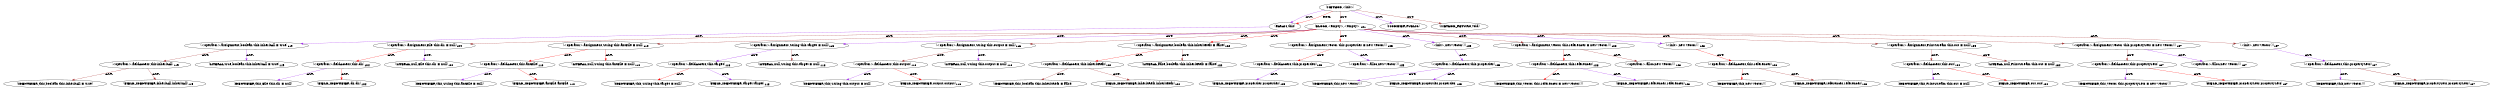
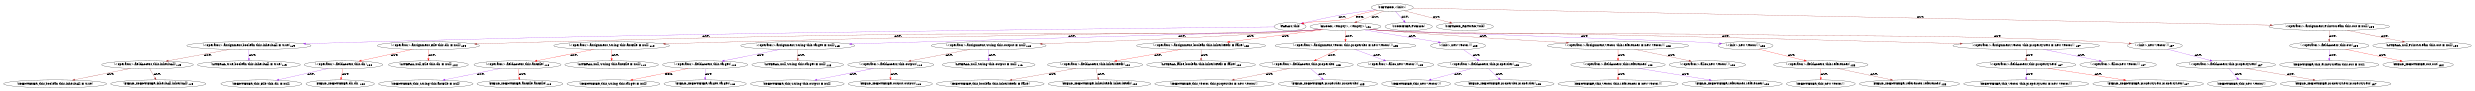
  digraph {
    edge [color=purple]
    n1 [label=<(METHOD,&lt;init&gt;)>]
    n2 [label=<(PARAM,this)>]
    n3 [label=<(BLOCK,&lt;empty&gt;,&lt;empty&gt;)<SUB>101</SUB>>]
    n4 [label=<(MODIFIER,PUBLIC)>]
    n5 [label=<(METHOD_RETURN,void)>]
    n6 [label=<(&lt;operator&gt;.assignment,boolean this.inheritAll = true)<SUB>119</SUB>>]
    n7 [label=<(&lt;operator&gt;.assignment,File this.dir = null)<SUB>104</SUB>>]
    n8 [label=<(&lt;operator&gt;.assignment,String this.antFile = null)<SUB>110</SUB>>]
    n9 [label=<(&lt;operator&gt;.assignment,String this.target = null)<SUB>113</SUB>>]
    n10 [label=<(&lt;operator&gt;.assignment,String this.output = null)<SUB>116</SUB>>]
    n11 [label=<(&lt;operator&gt;.assignment,boolean this.inheritRefs = false)<SUB>122</SUB>>]
    n12 [label=<(&lt;operator&gt;.assignment,Vector this.properties = new Vector())<SUB>125</SUB>>]
    n13 [label=<(&lt;init&gt;,new Vector())<SUB>125</SUB>>]
    n14 [label=<(&lt;operator&gt;.assignment,Vector this.references = new Vector())<SUB>128</SUB>>]
    n15 [label=<(&lt;init&gt;,new Vector())<SUB>128</SUB>>]
    n16 [label=<(&lt;operator&gt;.assignment,PrintStream this.out = null)<SUB>134</SUB>>]
    n17 [label=<(&lt;operator&gt;.assignment,Vector this.propertySets = new Vector())<SUB>137</SUB>>]
    n18 [label=<(&lt;init&gt;,new Vector())<SUB>137</SUB>>]
    n19 [label=<(&lt;operator&gt;.fieldAccess,this.dir)<SUB>104</SUB>>]
    n20 [label=<(LITERAL,null,File this.dir = null)<SUB>104</SUB>>]
    n21 [label=<(&lt;operator&gt;.fieldAccess,this.antFile)<SUB>110</SUB>>]
    n22 [label=<(LITERAL,null,String this.antFile = null)<SUB>110</SUB>>]
    n23 [label=<(&lt;operator&gt;.fieldAccess,this.target)<SUB>113</SUB>>]
    n24 [label=<(LITERAL,null,String this.target = null)<SUB>113</SUB>>]
    n25 [label=<(&lt;operator&gt;.fieldAccess,this.output)<SUB>116</SUB>>]
    n26 [label=<(LITERAL,null,String this.output = null)<SUB>116</SUB>>]
    n27 [label=<(&lt;operator&gt;.fieldAccess,this.inheritAll)<SUB>119</SUB>>]
    n28 [label=<(LITERAL,true,boolean this.inheritAll = true)<SUB>119</SUB>>]
    n29 [label=<(&lt;operator&gt;.fieldAccess,this.inheritRefs)<SUB>122</SUB>>]
    n30 [label=<(LITERAL,false,boolean this.inheritRefs = false)<SUB>122</SUB>>]
    n31 [label=<(&lt;operator&gt;.fieldAccess,this.properties)<SUB>125</SUB>>]
    n32 [label=<(&lt;operator&gt;.alloc,new Vector())<SUB>125</SUB>>]
    n33 [label=<(&lt;operator&gt;.fieldAccess,this.properties)<SUB>125</SUB>>]
    n34 [label=<(&lt;operator&gt;.fieldAccess,this.references)<SUB>128</SUB>>]
    n35 [label=<(&lt;operator&gt;.alloc,new Vector())<SUB>128</SUB>>]
    n36 [label=<(&lt;operator&gt;.fieldAccess,this.references)<SUB>128</SUB>>]
    n37 [label=<(&lt;operator&gt;.fieldAccess,this.out)<SUB>134</SUB>>]
    n38 [label=<(LITERAL,null,PrintStream this.out = null)<SUB>134</SUB>>]
    n39 [label=<(&lt;operator&gt;.fieldAccess,this.propertySets)<SUB>137</SUB>>]
    n40 [label=<(&lt;operator&gt;.alloc,new Vector())<SUB>137</SUB>>]
    n41 [label=<(&lt;operator&gt;.fieldAccess,this.propertySets)<SUB>137</SUB>>]
    n42 [label=<(IDENTIFIER,this,File this.dir = null)>]
    n43 [label=<(FIELD_IDENTIFIER,dir,dir)<SUB>104</SUB>>]
    n44 [label=<(IDENTIFIER,this,String this.antFile = null)>]
    n45 [label=<(FIELD_IDENTIFIER,antFile,antFile)<SUB>110</SUB>>]
    n46 [label=<(IDENTIFIER,this,String this.target = null)>]
    n47 [label=<(FIELD_IDENTIFIER,target,target)<SUB>113</SUB>>]
    n48 [label=<(IDENTIFIER,this,String this.output = null)>]
    n49 [label=<(FIELD_IDENTIFIER,output,output)<SUB>116</SUB>>]
    n50 [label=<(IDENTIFIER,this,boolean this.inheritAll = true)>]
    n51 [label=<(FIELD_IDENTIFIER,inheritAll,inheritAll)<SUB>119</SUB>>]
    n52 [label=<(IDENTIFIER,this,boolean this.inheritRefs = false)>]
    n53 [label=<(FIELD_IDENTIFIER,inheritRefs,inheritRefs)<SUB>122</SUB>>]
+   n54 [label=<(IDENTIFIER,this,Vector this.properties = new Vector())>]
    n55 [label=<(FIELD_IDENTIFIER,properties,properties)<SUB>125</SUB>>]
    n56 [label=<(IDENTIFIER,this,new Vector())>]
    n57 [label=<(FIELD_IDENTIFIER,properties,properties)<SUB>125</SUB>>]
    n58 [label=<(IDENTIFIER,this,Vector this.references = new Vector())>]
    n59 [label=<(FIELD_IDENTIFIER,references,references)<SUB>128</SUB>>]
    n60 [label=<(IDENTIFIER,this,new Vector())>]
    n61 [label=<(FIELD_IDENTIFIER,references,references)<SUB>128</SUB>>]
    n62 [label=<(IDENTIFIER,this,PrintStream this.out = null)>]
    n63 [label=<(FIELD_IDENTIFIER,out,out)<SUB>134</SUB>>]
    n64 [label=<(IDENTIFIER,this,Vector this.propertySets = new Vector())>]
    n65 [label=<(FIELD_IDENTIFIER,propertySets,propertySets)<SUB>137</SUB>>]
    n66 [label=<(IDENTIFIER,this,new Vector())>]
    n67 [label=<(FIELD_IDENTIFIER,propertySets,propertySets)<SUB>137</SUB>>]
    n1 -> n2 [label="AST: "]
    n1 -> n2 [color=red label="DDG: "]
    n1 -> n3 [color=brown label="AST: "]
    n1 -> n4 [label="AST: "]
    n1 -> n5 [color=brown label="AST: "]
    n2 -> n6 [label="AST: "]
    n3 -> n7 [color=brown label="AST: "]
    n3 -> n8 [color=brown label="AST: "]
    n3 -> n9 [label="AST: "]
    n3 -> n10 [color=brown label="AST: "]
    n3 -> n11 [color=red label="AST: "]
    n3 -> n12 [color=red label="AST: "]
    n3 -> n13 [label="AST: "]
    n3 -> n14 [color=brown label="AST: "]
    n3 -> n15 [label="AST: "]
-   n3 -> n16 [color=brown label="AST: "]
+   n1 -> n16 [color=brown label="AST: "]
    n3 -> n17 [color=brown label="AST: "]
    n3 -> n18 [color=brown label="AST: "]
    n6 -> n27 [color=brown label="AST: "]
    n6 -> n28 [label="AST: "]
    n7 -> n19 [color=red label="AST: "]
-   n7 -> n20 [label="AST: "]
+   n7 -> n20 [color=red label="AST: "]
    n8 -> n21 [color=red label="AST: "]
    n8 -> n22 [color=red label="AST: "]
    n9 -> n23 [label="AST: "]
    n9 -> n24 [color=brown label="AST: "]
    n10 -> n25 [color=brown label="AST: "]
    n10 -> n26 [label="AST: "]
    n11 -> n29 [color=red label="AST: "]
    n11 -> n30 [color=brown label="AST: "]
    n12 -> n31 [color=red label="AST: "]
    n12 -> n32 [label="AST: "]
    n13 -> n33 [label="AST: "]
    n14 -> n34 [color=red label="AST: "]
    n14 -> n35 [color=brown label="AST: "]
    n15 -> n36 [color=red label="AST: "]
    n16 -> n37 [color=brown label="AST: "]
    n16 -> n38 [color=brown label="AST: "]
    n17 -> n39 [color=brown label="AST: "]
    n17 -> n40 [label="AST: "]
    n18 -> n41 [label="AST: "]
    n19 -> n42 [label="AST: "]
    n19 -> n43 [color=red label="AST: "]
    n21 -> n44 [label="AST: "]
    n21 -> n45 [color=red label="AST: "]
-   n23 -> n46 [color=red label="AST: "]
+   n23 -> n46 [color=red label="DDG: "]
    n23 -> n47 [label="AST: "]
    n25 -> n48 [label="AST: "]
    n25 -> n49 [color=red label="AST: "]
    n27 -> n50 [color=brown label="AST: "]
    n27 -> n51 [color=brown label="AST: "]
    n29 -> n52 [color=brown label="AST: "]
    n29 -> n53 [color=brown label="AST: "]
+   n31 -> n54 [color=brown label="AST: "]
    n31 -> n55 [label="AST: "]
    n33 -> n56 [label="AST: "]
    n33 -> n57 [label="AST: "]
    n34 -> n58 [color=red label="AST: "]
    n34 -> n59 [label="AST: "]
    n36 -> n60 [color=red label="AST: "]
    n36 -> n61 [color=brown label="AST: "]
    n37 -> n62 [label="AST: "]
    n37 -> n63 [color=red label="AST: "]
    n39 -> n64 [label="AST: "]
    n39 -> n65 [color=red label="AST: "]
    n41 -> n66 [label="AST: "]
    n41 -> n67 [color=brown label="AST: "]
  }
